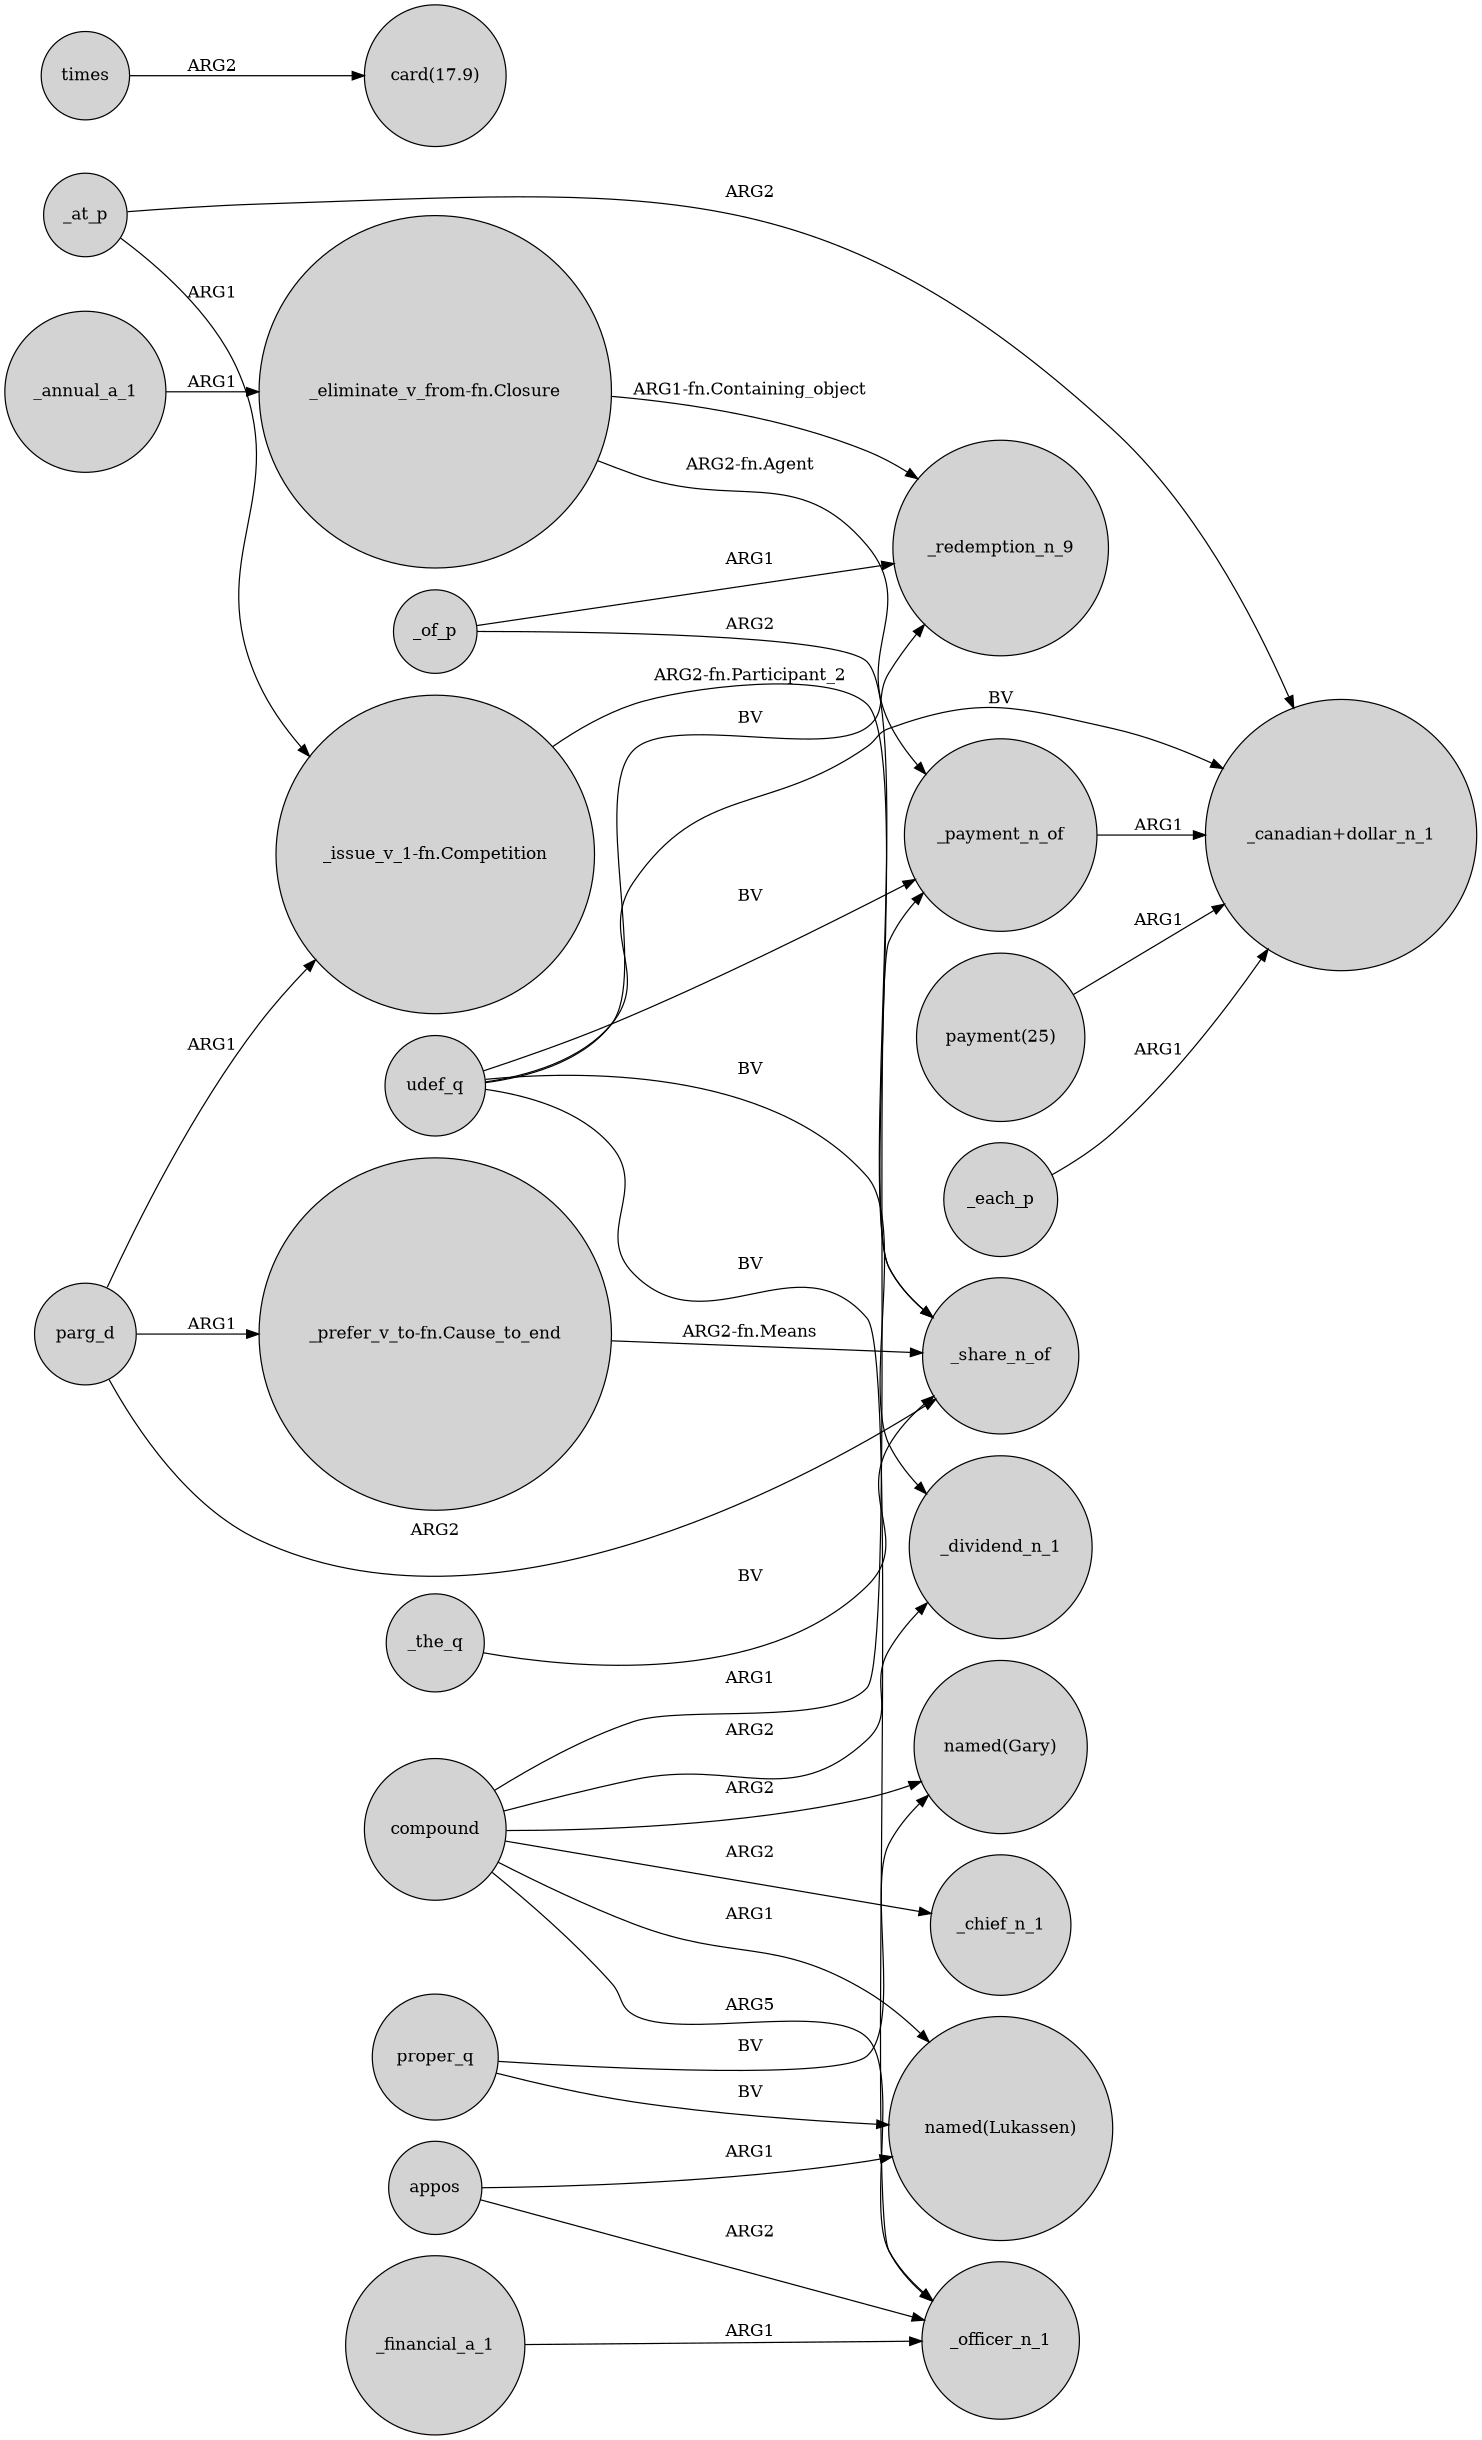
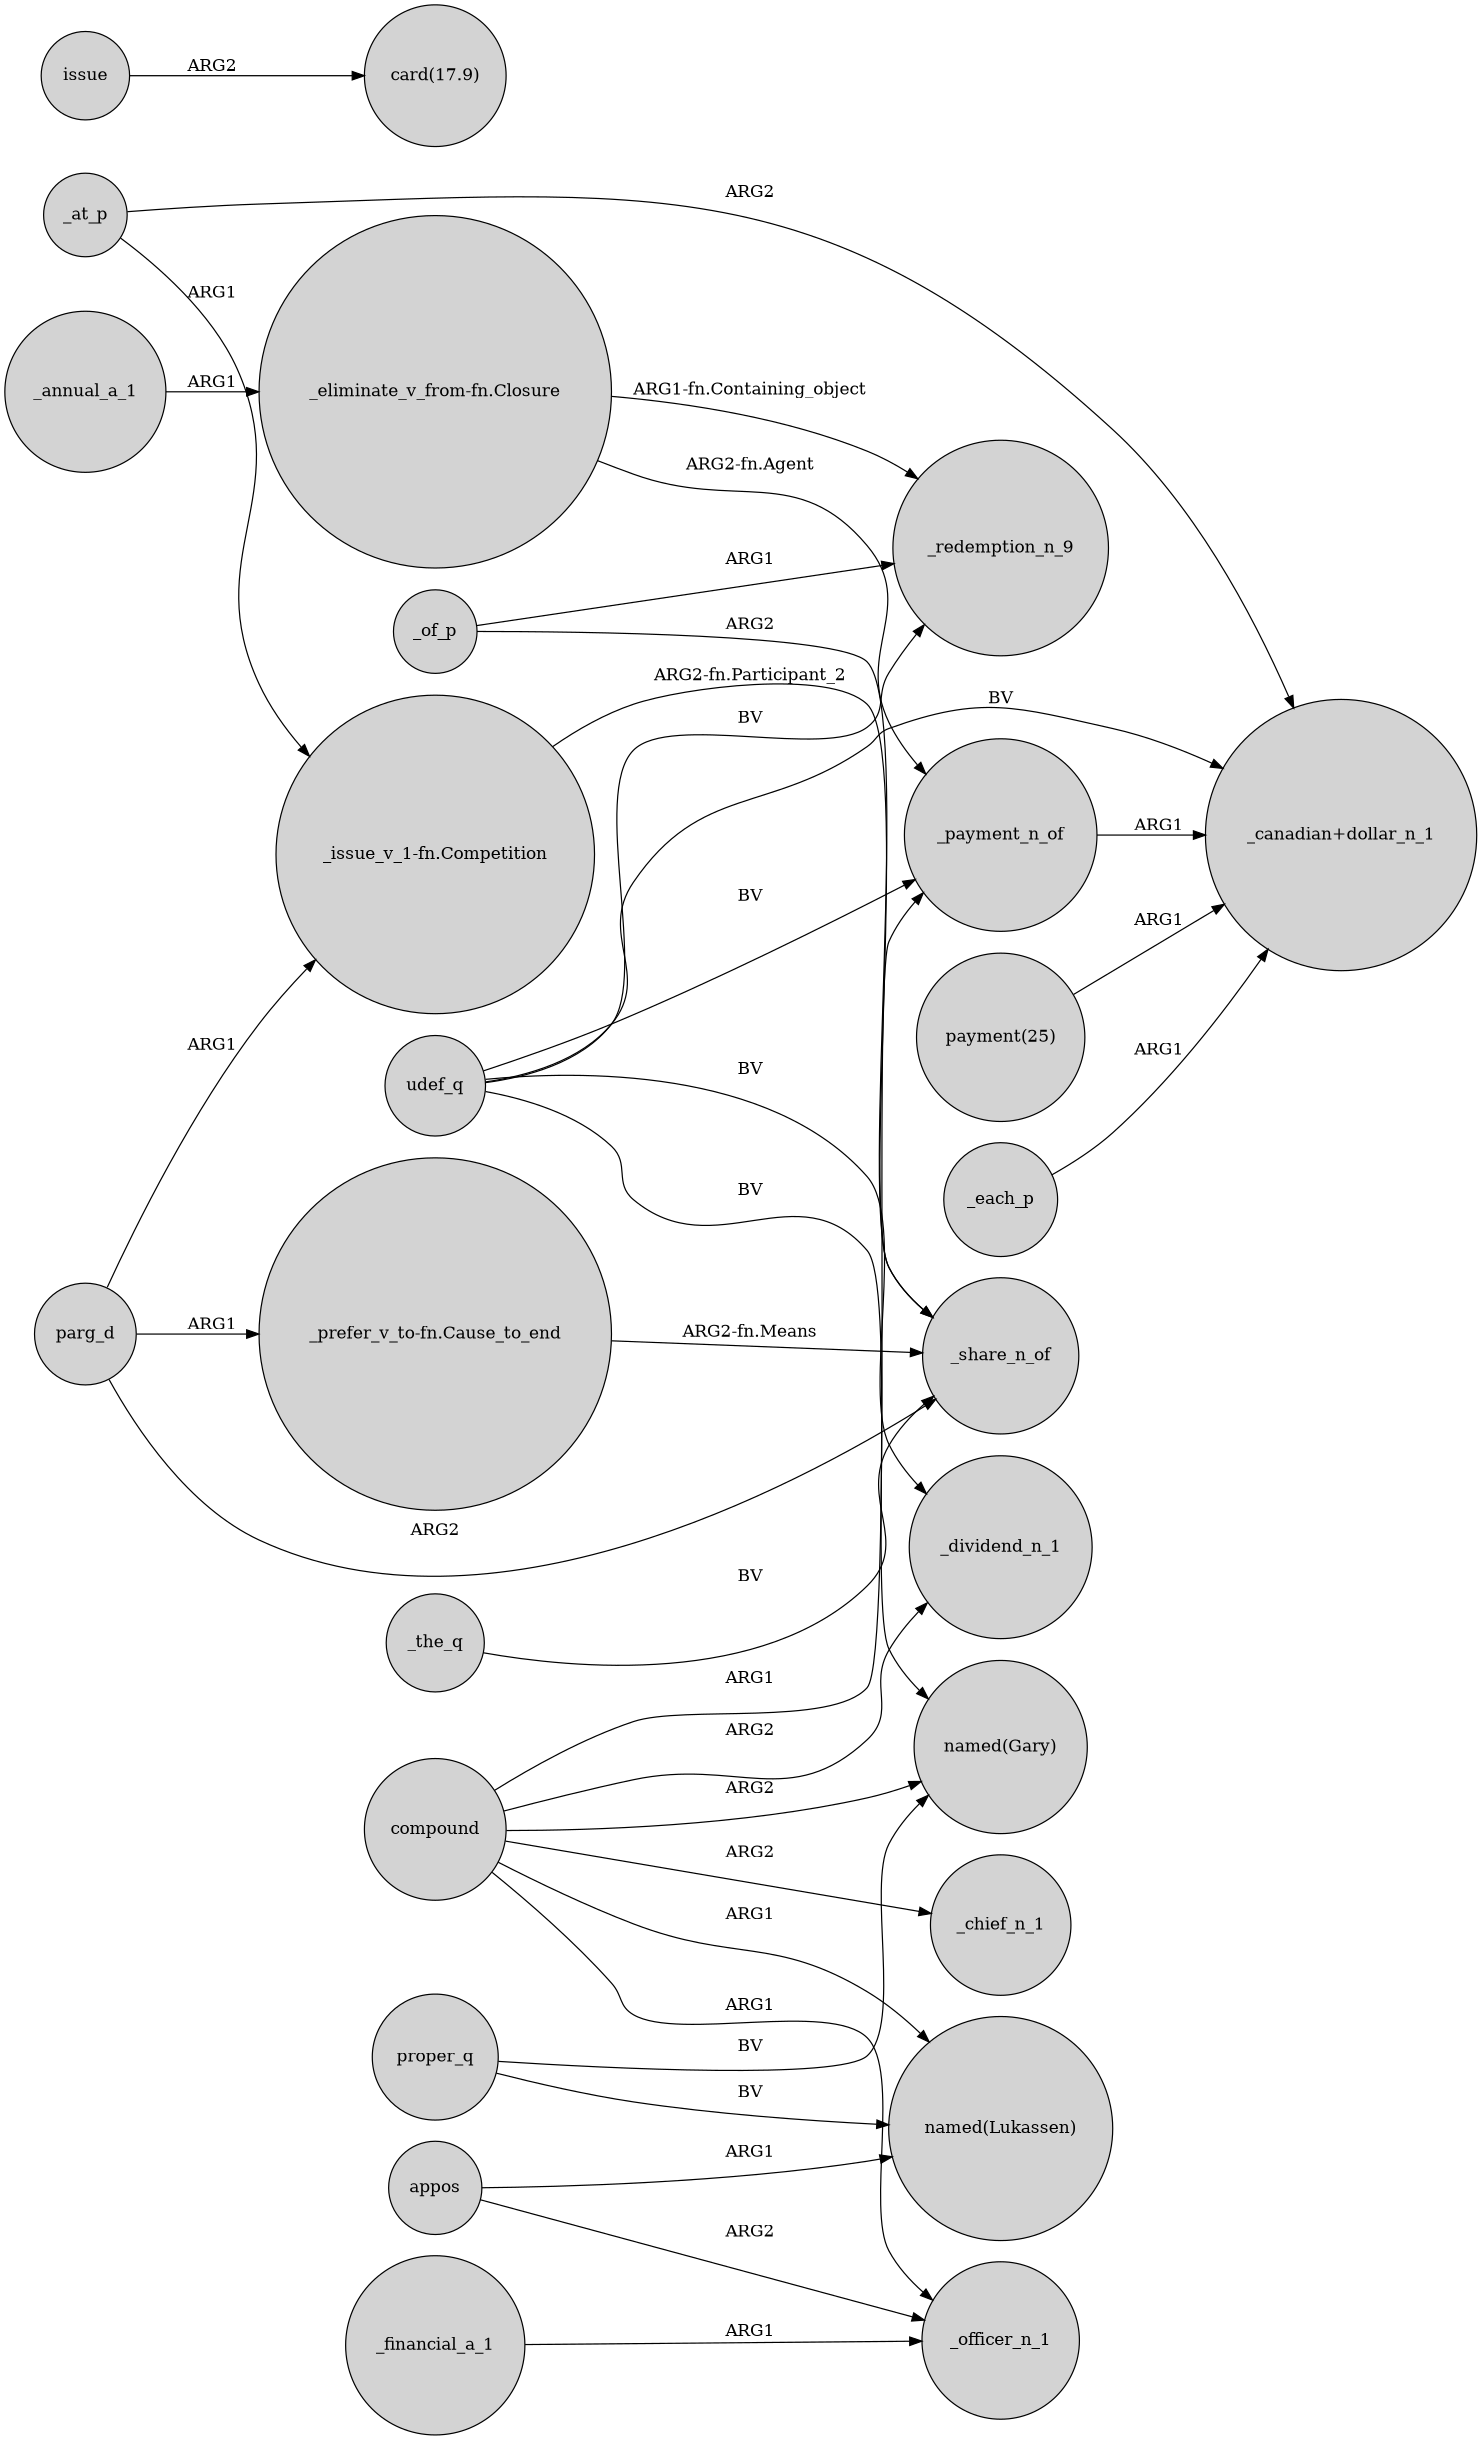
  digraph {
    rankdir=LR
    node [shape=circle style=filled]
    udef_q
    _dividend_n_1
    "_canadian+dollar_n_1"
    n4 [label=_redemption_n_9]
    _payment_n_of
    _officer_n_1
-   times
+   times [label=issue]
    "card(17.9)"
    _of_p
    _share_n_of
    proper_q
    "named(Gary)"
    "named(Lukassen)"
    _at_p
    "_issue_v_1-fn.Competition"
    compound
    _chief_n_1
    appos
    "_eliminate_v_from-fn.Closure"
    _the_q
    n21 [label="payment(25)"]
    _each_p
    _financial_a_1
    parg_d
    "_prefer_v_to-fn.Cause_to_end"
    _annual_a_1
    udef_q -> _dividend_n_1 [label=BV]
    udef_q -> "_canadian+dollar_n_1" [label=BV]
    udef_q -> n4 [label=BV]
    udef_q -> _payment_n_of [label=BV]
-   udef_q -> _officer_n_1 [label=BV]
+   udef_q -> "named(Gary)" [label=BV]
    _payment_n_of -> "_canadian+dollar_n_1" [label=ARG1]
    times -> "card(17.9)" [label=ARG2]
    _of_p -> n4 [label=ARG1]
    _of_p -> _share_n_of [label=ARG2]
    proper_q -> "named(Gary)" [label=BV]
    proper_q -> "named(Lukassen)" [label=BV]
    _at_p -> "_canadian+dollar_n_1" [label=ARG2]
    _at_p -> "_issue_v_1-fn.Competition" [label=ARG1]
    "_issue_v_1-fn.Competition" -> _share_n_of [label="ARG2-fn.Participant_2"]
    compound -> _dividend_n_1 [label=ARG2]
    compound -> _payment_n_of [label=ARG1]
-   compound -> _officer_n_1 [label=ARG5]
+   compound -> _officer_n_1 [label=ARG1]
    compound -> "named(Gary)" [label=ARG2]
    compound -> "named(Lukassen)" [label=ARG1]
    compound -> _chief_n_1 [label=ARG2]
    appos -> _officer_n_1 [label=ARG2]
    appos -> "named(Lukassen)" [label=ARG1]
    "_eliminate_v_from-fn.Closure" -> n4 [label="ARG1-fn.Containing_object"]
    "_eliminate_v_from-fn.Closure" -> _payment_n_of [label="ARG2-fn.Agent"]
    _the_q -> _share_n_of [label=BV]
    n21 -> "_canadian+dollar_n_1" [label=ARG1]
    _each_p -> "_canadian+dollar_n_1" [label=ARG1]
    _financial_a_1 -> _officer_n_1 [label=ARG1]
    parg_d -> _share_n_of [label=ARG2]
    parg_d -> "_issue_v_1-fn.Competition" [label=ARG1]
    parg_d -> "_prefer_v_to-fn.Cause_to_end" [label=ARG1]
    "_prefer_v_to-fn.Cause_to_end" -> _share_n_of [label="ARG2-fn.Means"]
    _annual_a_1 -> "_eliminate_v_from-fn.Closure" [label=ARG1]
  }
